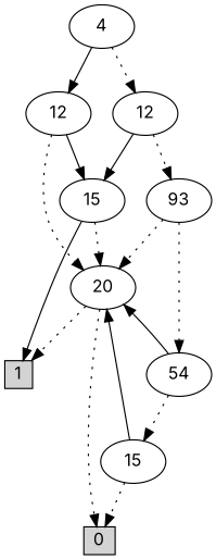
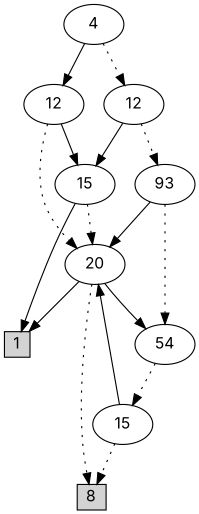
  digraph {
    fontname=Inter
    node [fontname=Inter]
    edge [fontname=Inter style=dotted]
-   n1 [height=0.3 label=0 shape=box style=filled width=0.3]
+   n1 [height=0.3 label=8 shape=box style=filled width=0.3]
    n2 [height=0.3 label=1 shape=box style=filled width=0.3]
    n3 [label=4]
    n4 [label=12]
    n5 [label=12]
    n6 [label=93]
    n7 [label=15]
    n8 [label=20]
    n9 [label=54]
    n10 [label=15]
    n3 -> n4
    n3 -> n5 [style=filled]
    n4 -> n6
    n4 -> n7 [style=filled]
    n5 -> n7 [style=filled]
    n5 -> n8
-   n6 -> n8
+   n6 -> n8 [style=filled]
    n6 -> n9
    n7 -> n2 [style=filled]
    n7 -> n8
    n8 -> n1
-   n8 -> n2
-   n9 -> n8 [style=filled]
+   n8 -> n2 [style=filled]
+   n8 -> n9 [style=filled]
    n9 -> n10
    n10 -> n1
    n10 -> n8 [style=filled]
  }
